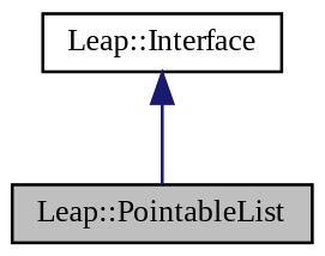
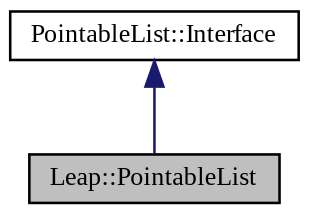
  digraph {
    fontname="Liberation Serif"
    node [color=black fontname="Liberation Serif" fontsize=10 shape=record style=filled]
    n1 [fillcolor=grey75 fontcolor=black height=0.2 label="Leap::PointableList" width=0.4]
-   n2 [fillcolor=white height=0.2 label="Leap::Interface" width=0.4]
+   n2 [fillcolor=white height=0.2 label="PointableList::Interface" width=0.4]
    n2 -> n1 [color=midnightblue dir=back fontname="Liberation Serif" fontsize=10 labelfontname=Helvetica labelfontsize=10 style=solid]
  }
